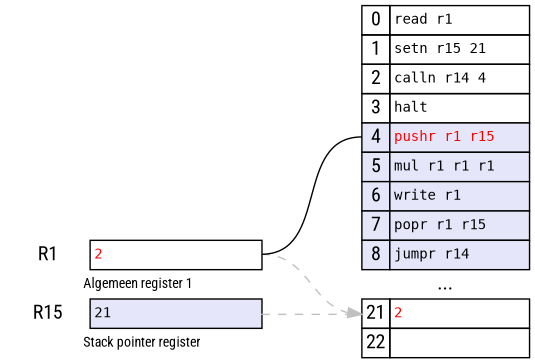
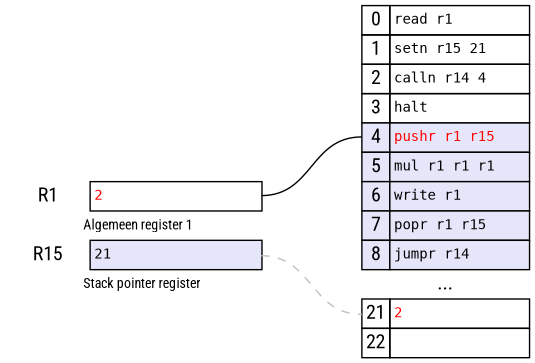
  digraph {
    nodesep=0.5
    rankdir=LR
    ranksep=1
    fontname="Roboto Condensed"
    node [shape=plain fontname="Roboto Condensed"]
    edge [arrowhead=none color=grey headport=m21 style=dashed fontname="Roboto Condensed"]
    n1 [label=<     <table border="0" cellborder="1" cellspacing="0">         <tr>             <td color="none">R1</td>             <td port="r1" align="left" width="90%"><font point-size="10" face="monospace" color="red">2</font></td>         </tr>         <tr>             <td color="none" align="left" colspan="2">                 <font point-size="10">Algemeen register 1</font>             </td>         </tr>         <tr>             <td color="none">R15</td>             <td port="r15" align="left" bgcolor="lavender"><font point-size="10" face="monospace">21</font></td>         </tr>         <tr>             <td color="none" align="left" colspan="2">                 <font point-size="10">Stack pointer register</font>             </td>         </tr>     </table>>]
    n2 [label=<     <table align="right" border="0" cellborder="1" cellspacing="0">         <tr>             <td port="m0" width="20%">0</td>             <td align="left" width="100%"><font point-size="10" face="monospace">read r1</font></td>         </tr>         <tr>             <td port="m1" width="20%">1</td>             <td align="left" width="100%"><font point-size="10" face="monospace">setn r15 21</font></td>         </tr>         <tr>             <td port="m2">2</td>             <td align="left"><font point-size="10" face="monospace">calln r14 4</font></td>         </tr>         <tr>             <td port="m3">3</td>             <td align="left"><font point-size="10" face="monospace">halt</font></td>         </tr>         <tr>             <td port="m4" bgcolor="lavender">4</td>             <td align="left" bgcolor="lavender"><font point-size="10" face="monospace" color="red">pushr r1 r15</font></td>         </tr>         <tr>             <td port="m5" bgcolor="lavender">5</td>             <td align="left" bgcolor="lavender"><font point-size="10" face="monospace">mul r1 r1 r1</font></td>         </tr>         <tr>             <td port="m6" bgcolor="lavender">6</td>             <td align="left" bgcolor="lavender"><font point-size="10" face="monospace">write r1</font></td>         </tr>         <tr>             <td port="m7" bgcolor="lavender">7</td>             <td align="left" bgcolor="lavender"><font point-size="10" face="monospace">popr r1 r15</font></td>         </tr>         <tr>             <td port="m8" bgcolor="lavender">8</td>             <td align="left" bgcolor="lavender"><font point-size="10" face="monospace">jumpr r14</font></td>         </tr>         <tr>             <td color="none" colspan="2">...</td>         </tr>         <tr>             <td port="m21">21</td>             <td align="left"><font point-size="10" face="monospace" color="red">2</font></td>         </tr>         <tr>             <td port="m22">22</td>             <td align="left"></td>         </tr>     </table>>]
    n1 -> n2 [tailport=r15]
-   n1 -> n2 [tailport=r1 arrowhead=""]
    n2 -> n1 [headport=r1 tailport=m4 color="" style=""]
  }
